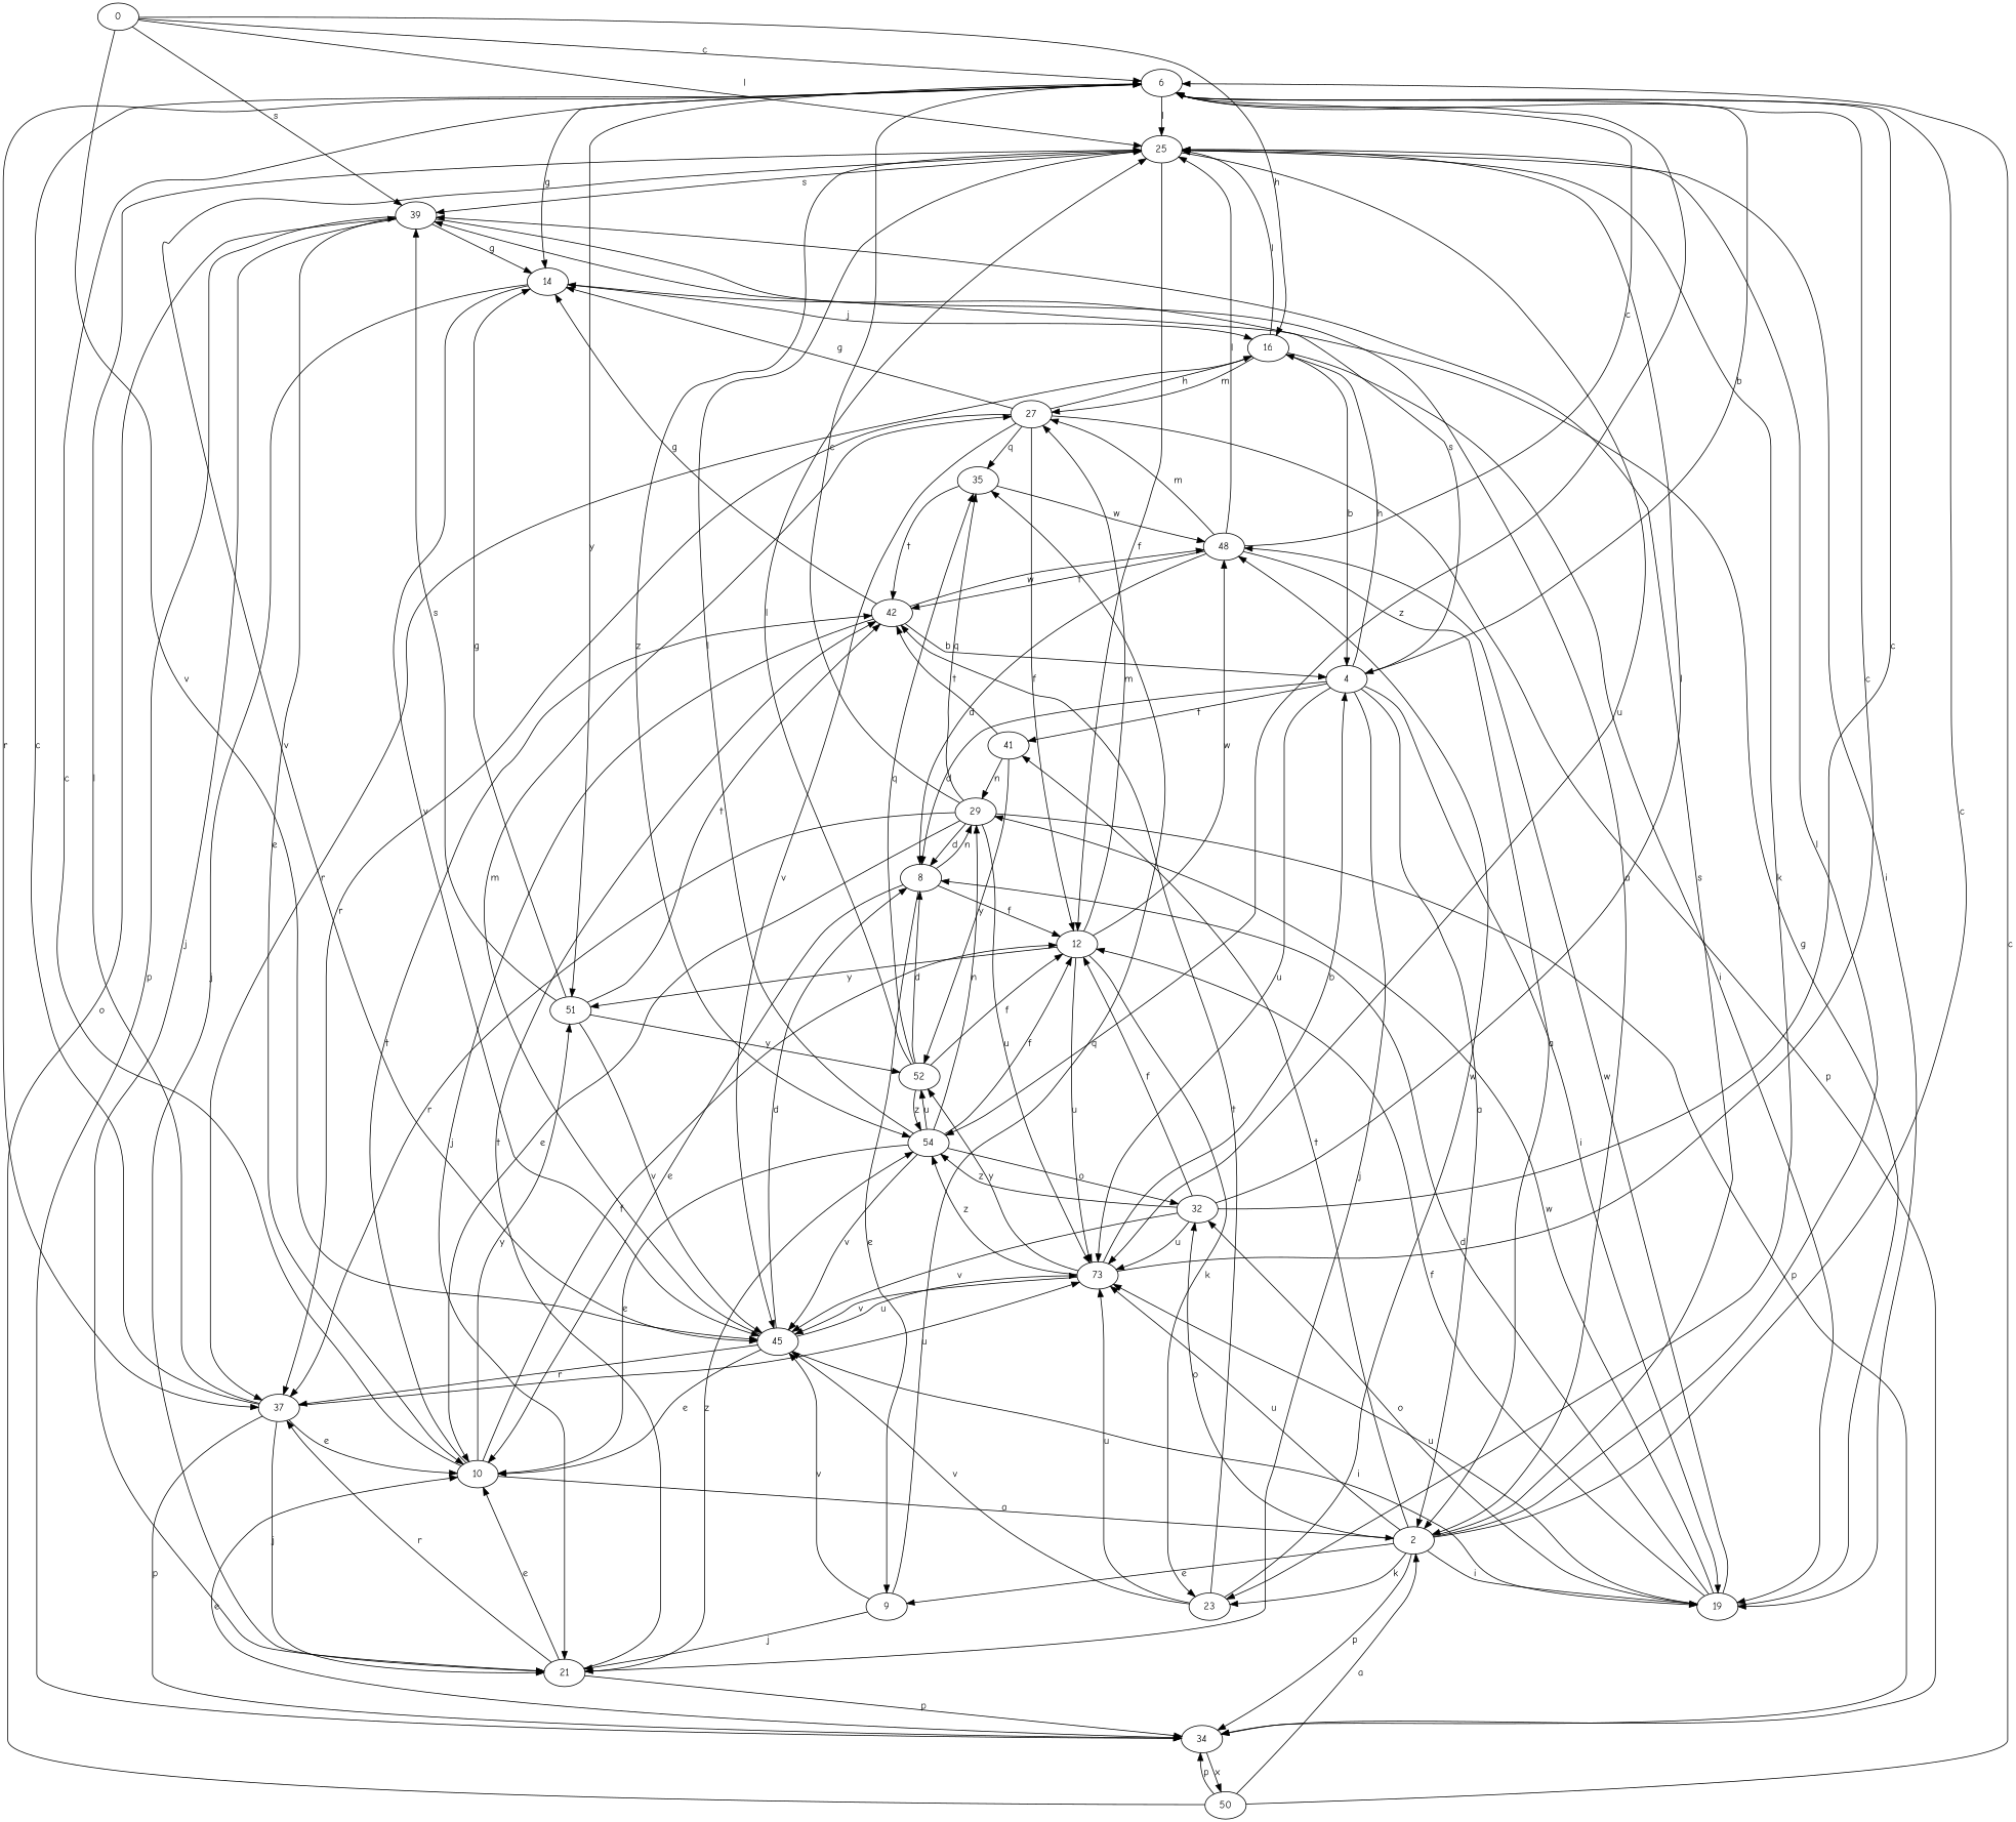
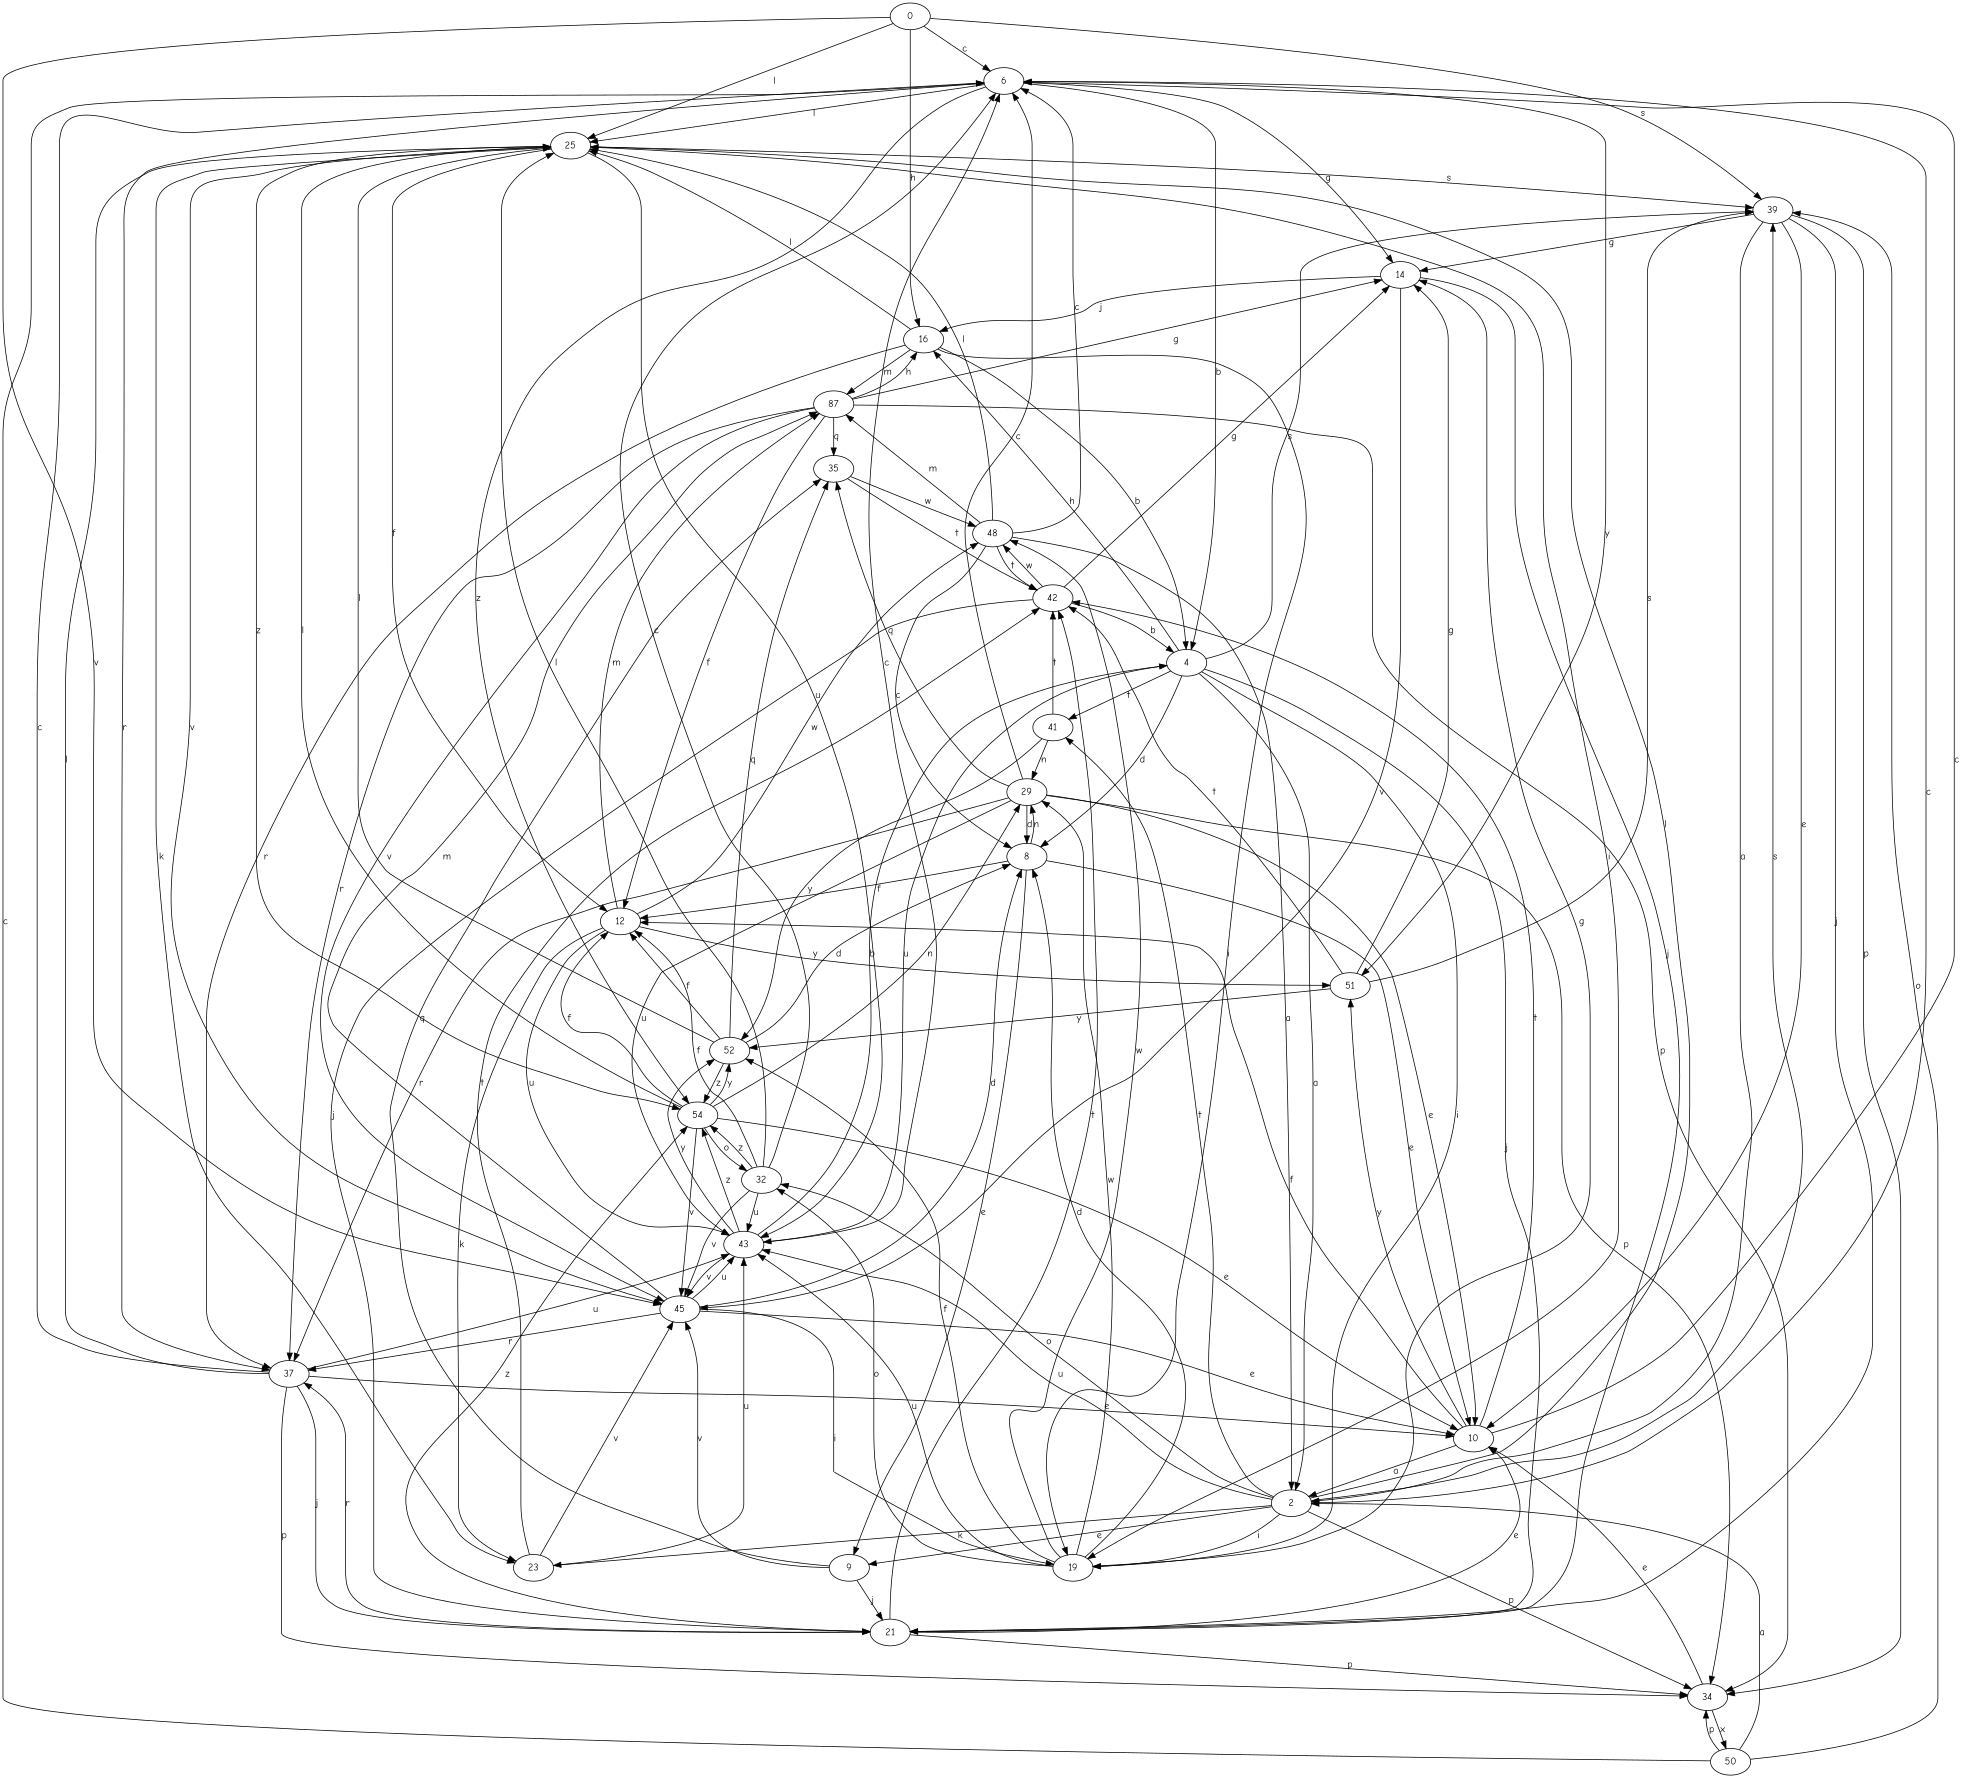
  strict digraph {
    fontname="Comic Neue"
    node [fontname="Comic Neue"]
    edge [fontname="Comic Neue"]
    0
    6
    16
    25
    39
    45
    4
    14
    37
    51
    54
    19
-   27
+   27 [label=87]
    23
-   43 [label=73]
+   43
    12
    2
    34
    21
    10
    8
    9
    32
    41
    35
    29
    48
    42
    50
    52
    0 -> 6 [label=c]
    0 -> 16 [label=h]
    0 -> 25 [label=l]
    0 -> 39 [label=s]
    0 -> 45 [label=v]
    6 -> 25 [label=l]
    6 -> 4 [label=b]
    6 -> 14 [label=g]
    6 -> 37 [label=r]
    6 -> 51 [label=y]
    6 -> 54 [label=z]
    16 -> 25 [label=l]
    16 -> 4 [label=b]
    16 -> 37 [label=r]
    16 -> 19 [label=i]
    16 -> 27 [label=m]
    25 -> 39 [label=s]
    25 -> 45 [label=v]
    25 -> 54 [label=z]
    25 -> 19 [label=i]
    25 -> 23 [label=k]
    25 -> 43 [label=u]
    25 -> 12 [label=f]
    39 -> 14 [label=g]
    39 -> 2 [label=a]
    39 -> 34 [label=p]
    39 -> 21 [label=j]
    39 -> 10 [label=e]
    45 -> 37 [label=r]
    45 -> 19 [label=i]
    45 -> 27 [label=m]
    45 -> 43 [label=u]
    45 -> 10 [label=e]
    45 -> 8 [label=d]
    4 -> 16 [label=h]
    4 -> 39 [label=s]
    4 -> 19 [label=i]
    4 -> 43 [label=u]
    4 -> 2 [label=a]
    4 -> 21 [label=j]
    4 -> 8 [label=d]
    4 -> 41 [label=t]
    14 -> 16 [label=j]
    14 -> 45 [label=v]
    14 -> 21 [label=j]
    37 -> 6 [label=c]
    37 -> 25 [label=l]
    37 -> 43 [label=u]
    37 -> 34 [label=p]
    37 -> 21 [label=j]
    37 -> 10 [label=e]
    51 -> 39 [label=s]
-   51 -> 45 [label=v]
    51 -> 14 [label=g]
    51 -> 42 [label=t]
    51 -> 52 [label=y]
    54 -> 25 [label=l]
    54 -> 45 [label=v]
    54 -> 12 [label=f]
    54 -> 10 [label=e]
    54 -> 32 [label=o]
    54 -> 29 [label=n]
-   54 -> 52 [label=u]
+   54 -> 52 [label=y]
    19 -> 14 [label=g]
    19 -> 43 [label=u]
-   19 -> 12 [label=f]
+   19 -> 52 [label=f]
    19 -> 8 [label=d]
    19 -> 32 [label=o]
    19 -> 29 [label=w]
    19 -> 48 [label=w]
    27 -> 16 [label=h]
    27 -> 45 [label=v]
    27 -> 14 [label=g]
    27 -> 37 [label=r]
    27 -> 12 [label=f]
    27 -> 34 [label=p]
    27 -> 35 [label=q]
    23 -> 45 [label=v]
    23 -> 43 [label=u]
-   23 -> 48 [label=w]
    23 -> 42 [label=t]
    43 -> 6 [label=c]
    43 -> 45 [label=v]
    43 -> 4 [label=b]
    43 -> 54 [label=z]
    43 -> 52 [label=y]
    12 -> 51 [label=y]
    12 -> 27 [label=m]
    12 -> 23 [label=k]
    12 -> 43 [label=u]
    12 -> 48 [label=w]
    2 -> 6 [label=c]
    2 -> 25 [label=l]
    2 -> 39 [label=s]
    2 -> 19 [label=i]
    2 -> 23 [label=k]
    2 -> 43 [label=u]
    2 -> 34 [label=p]
    2 -> 9 [label=e]
    2 -> 32 [label=o]
    2 -> 41 [label=t]
    34 -> 10 [label=e]
    34 -> 50 [label=x]
    21 -> 37 [label=r]
    21 -> 54 [label=z]
    21 -> 34 [label=p]
    21 -> 10 [label=e]
    21 -> 42 [label=t]
    10 -> 6 [label=c]
    10 -> 51 [label=y]
    10 -> 12 [label=f]
    10 -> 2 [label=a]
    10 -> 42 [label=t]
    8 -> 12 [label=f]
    8 -> 10 [label=e]
    8 -> 9 [label=e]
    8 -> 29 [label=n]
    9 -> 45 [label=v]
    9 -> 21 [label=j]
    9 -> 35 [label=q]
    32 -> 6 [label=c]
    32 -> 25 [label=l]
    32 -> 45 [label=v]
    32 -> 54 [label=z]
    32 -> 43 [label=u]
    32 -> 12 [label=f]
    41 -> 29 [label=n]
    41 -> 42 [label=t]
    41 -> 52 [label=y]
    35 -> 48 [label=w]
    35 -> 42 [label=t]
    29 -> 6 [label=c]
    29 -> 37 [label=r]
    29 -> 43 [label=u]
    29 -> 34 [label=p]
    29 -> 10 [label=e]
    29 -> 8 [label=d]
    29 -> 35 [label=q]
    48 -> 6 [label=c]
    48 -> 25 [label=l]
    48 -> 27 [label=m]
    48 -> 2 [label=a]
-   48 -> 8 [label=d]
+   48 -> 8 [label=c]
    48 -> 42 [label=t]
    42 -> 4 [label=b]
    42 -> 14 [label=g]
    42 -> 21 [label=j]
    42 -> 48 [label=w]
    50 -> 6 [label=c]
    50 -> 39 [label=o]
    50 -> 2 [label=a]
    50 -> 34 [label=p]
    52 -> 25 [label=l]
    52 -> 54 [label=z]
    52 -> 12 [label=f]
    52 -> 8 [label=d]
    52 -> 35 [label=q]
  }
